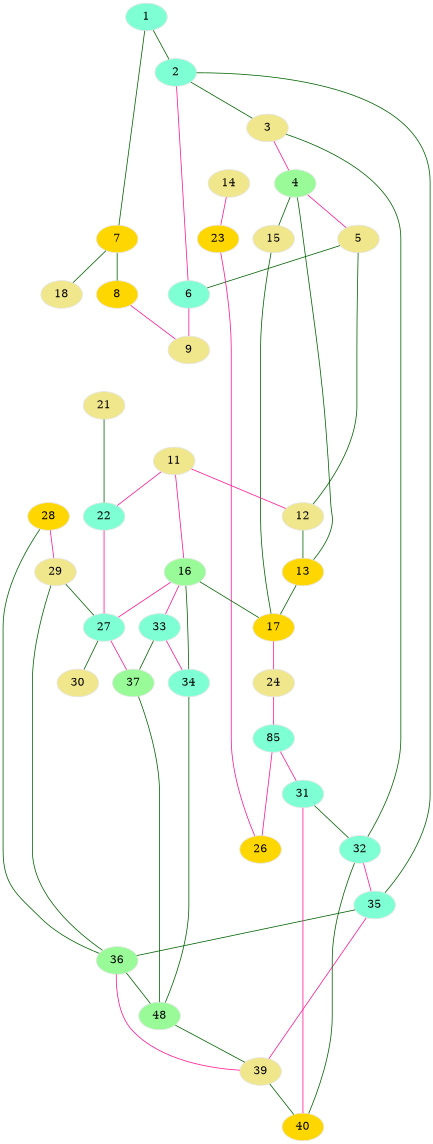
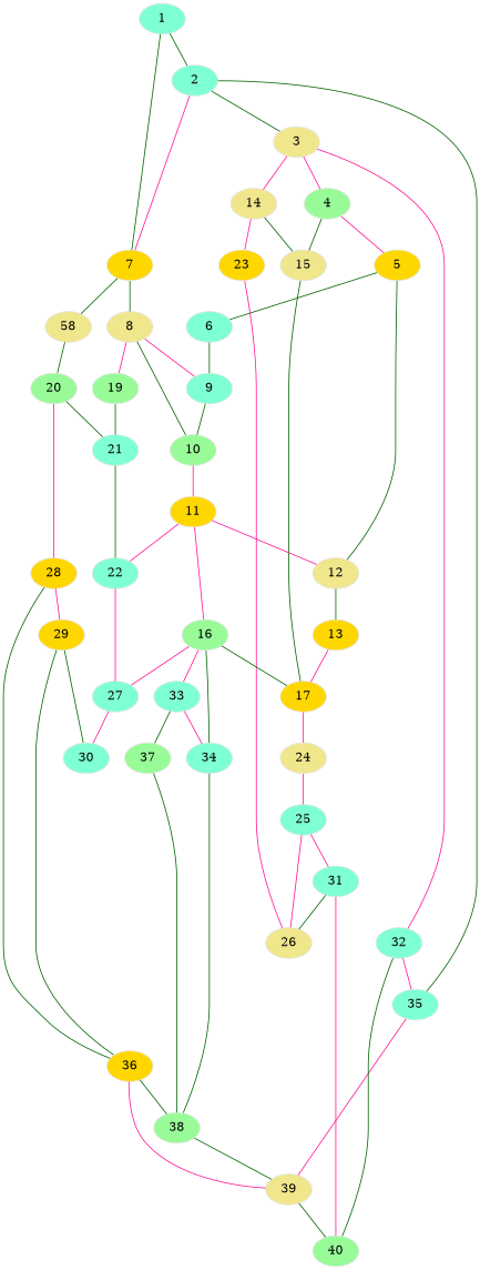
  graph {
    node [color=gray90 fillcolor=aquamarine style=filled]
    edge [color=darkgreen weight=1.0]
    1
    2
    7 [fillcolor=gold]
    3 [fillcolor=khaki]
    35
-   8 [fillcolor=gold]
-   18 [fillcolor=khaki]
+   8 [fillcolor=khaki]
+   18 [fillcolor=khaki label=58]
    4 [fillcolor=palegreen]
    14 [fillcolor=khaki]
    32
-   36 [fillcolor=palegreen]
+   36 [fillcolor=gold]
    39 [fillcolor=khaki]
-   5 [fillcolor=khaki]
+   5 [fillcolor=gold]
    13 [fillcolor=gold]
    15 [fillcolor=khaki]
    23 [fillcolor=gold]
-   40 [fillcolor=gold]
+   40 [fillcolor=palegreen]
    6
    12 [fillcolor=khaki]
    17 [fillcolor=gold]
-   9 [fillcolor=khaki]
-   11 [fillcolor=khaki]
-   21 [fillcolor=khaki]
+   9
+   10 [fillcolor=palegreen]
+   19 [fillcolor=palegreen]
+   20 [fillcolor=palegreen]
+   11 [fillcolor=gold]
+   21
    16 [fillcolor=palegreen]
    22
    27
    33
    34
    24 [fillcolor=khaki]
-   26 [fillcolor=gold]
-   30 [fillcolor=khaki]
+   26 [fillcolor=khaki]
+   30
    37 [fillcolor=palegreen]
-   38 [fillcolor=palegreen label=48]
-   25 [label=85]
+   38 [fillcolor=palegreen]
+   25
    28 [fillcolor=gold]
-   29 [fillcolor=khaki]
+   29 [fillcolor=gold]
    31
    1 -- 2
    1 -- 7
-   2 -- 6 [color=deeppink]
+   2 -- 7 [color=deeppink]
    2 -- 3
    2 -- 35
    7 -- 8 [weight=2.0]
    7 -- 18 [weight=2.0]
    3 -- 4 [color=deeppink]
-   3 -- 32
-   35 -- 36
+   3 -- 14 [color=deeppink]
+   3 -- 32 [color=deeppink]
    35 -- 39 [color=deeppink]
    8 -- 9 [color=deeppink]
+   8 -- 10
+   8 -- 19 [color=deeppink weight=2.0]
+   18 -- 20
    4 -- 5 [color=deeppink]
-   4 -- 13
    4 -- 15
+   14 -- 15
    14 -- 23 [color=deeppink weight=2.0]
    32 -- 35 [color=deeppink]
    32 -- 40
    36 -- 39 [color=deeppink]
    36 -- 38 [weight=2.0]
    39 -- 40 [weight=2.0]
    5 -- 6
    5 -- 12
-   13 -- 17
+   13 -- 17 [color=deeppink]
    15 -- 17
    23 -- 26 [color=deeppink]
-   6 -- 9 [color=deeppink]
+   6 -- 9
    12 -- 13
    17 -- 24 [color=deeppink weight=2.0]
+   9 -- 10
+   10 -- 11 [color=deeppink weight=2.0]
+   19 -- 21
+   20 -- 21
+   20 -- 28 [color=deeppink]
    11 -- 12 [color=deeppink]
    11 -- 16 [color=deeppink]
    11 -- 22 [color=deeppink weight=2.0]
    21 -- 22
    16 -- 17 [weight=2.0]
    16 -- 27 [color=deeppink]
    16 -- 33 [color=deeppink]
    16 -- 34
    22 -- 27 [color=deeppink weight=2.0]
-   27 -- 30 [weight=2.0]
-   27 -- 37 [color=deeppink]
+   27 -- 30 [color=deeppink weight=2.0]
    33 -- 34 [color=deeppink]
    33 -- 37
    34 -- 38
    24 -- 25 [color=deeppink weight=2.0]
    37 -- 38
    38 -- 39
    25 -- 26 [color=deeppink weight=2.0]
    25 -- 31 [color=deeppink weight=2.0]
    28 -- 36
    28 -- 29 [color=deeppink]
    29 -- 36
-   29 -- 27
-   31 -- 32
+   29 -- 30
+   31 -- 26
    31 -- 40 [color=deeppink weight=3.0]
  }
